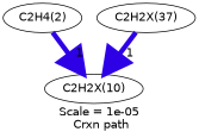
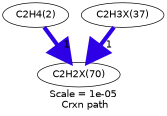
  digraph {
    fontname=Helvetica
    label="Scale = 1e-05\l Crxn path"
    node [fontname=Helvetica]
    edge [arrowsize=3 color="0.7, 1.5, 0.9" fontname=Helvetica style="setlinewidth(6)"]
    n1 [label="C2H4(2)"]
-   n2 [label="C2H2X(10)"]
-   n3 [label="C2H2X(37)"]
+   n2 [label="C2H2X(70)"]
+   n3 [label="C2H3X(37)"]
    n1 -> n2 [label=" 1"]
    n3 -> n2 [label=" 1"]
  }
